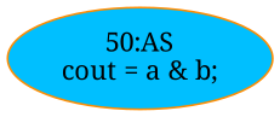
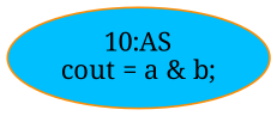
  strict digraph {
    rankdir=LR
    fontname="Noto Serif"
-   n1 [ast="<pyverilog.vparser.ast.Assign object at 0x7f67cce8e410>" def_var="['cout']" fillcolor=deepskyblue label="50:AS\ncout = a & b;" statements="[]" style=filled typ=Assign use_var="['a', 'b']" color=darkorange fontname="Noto Serif"]
+   n1 [ast="<pyverilog.vparser.ast.Assign object at 0x7f67cce8e410>" def_var="['cout']" fillcolor=deepskyblue label="10:AS\ncout = a & b;" statements="[]" style=filled typ=Assign use_var="['a', 'b']" color=darkorange fontname="Noto Serif"]
  }
